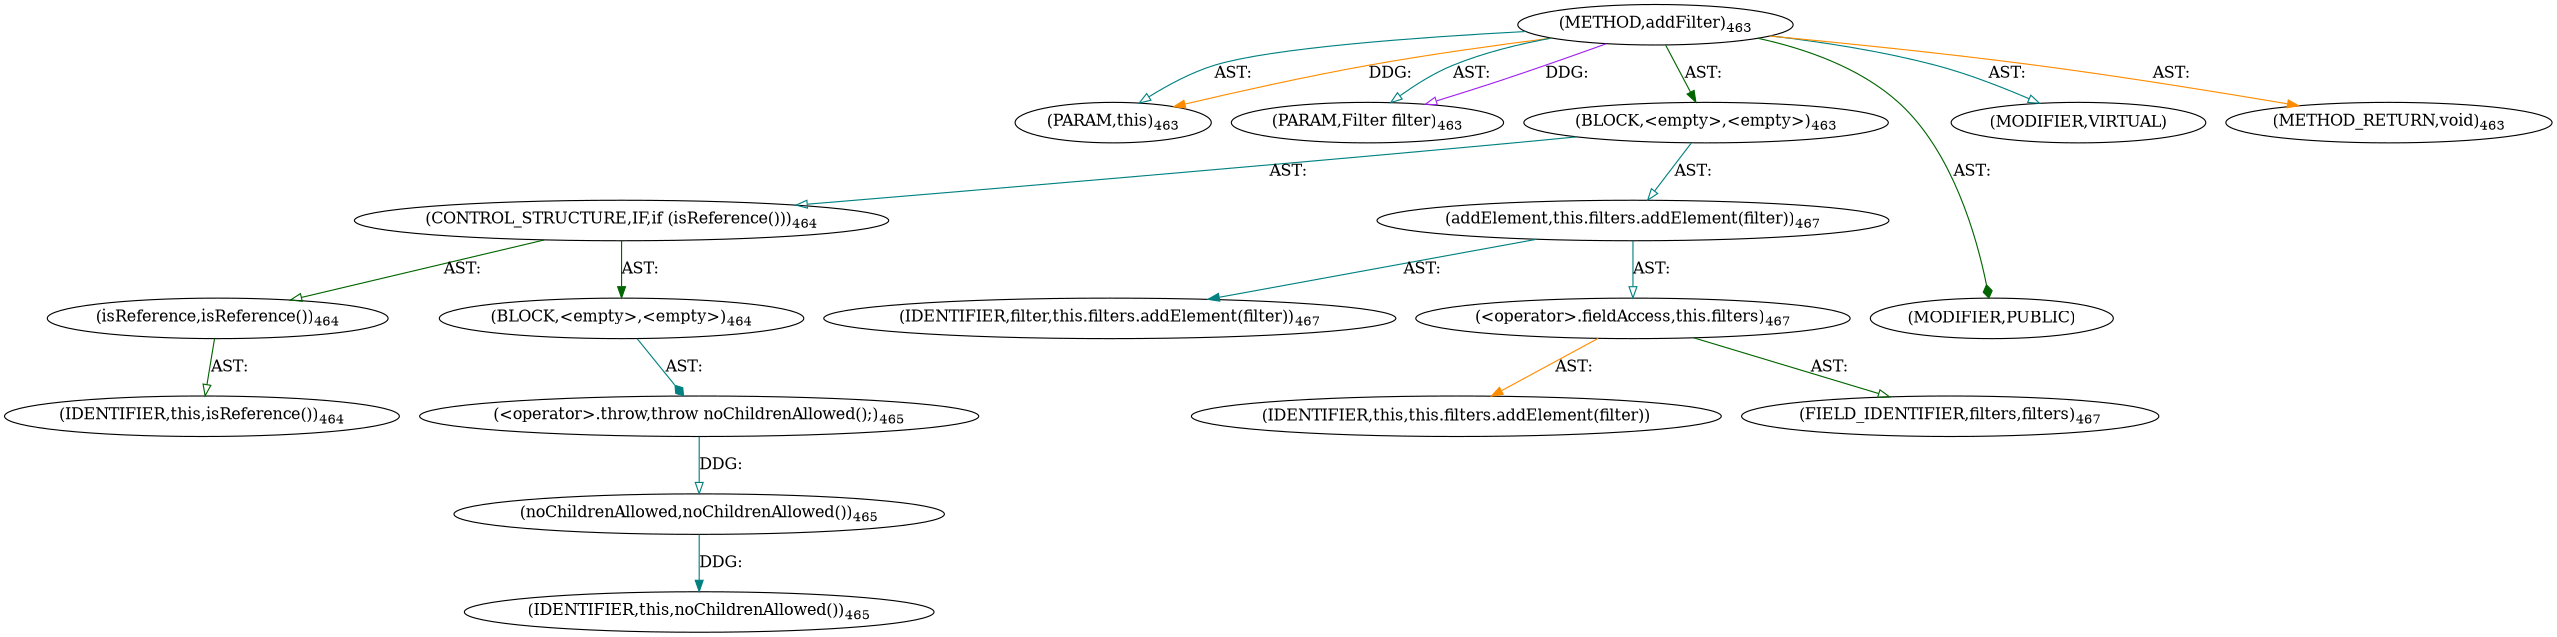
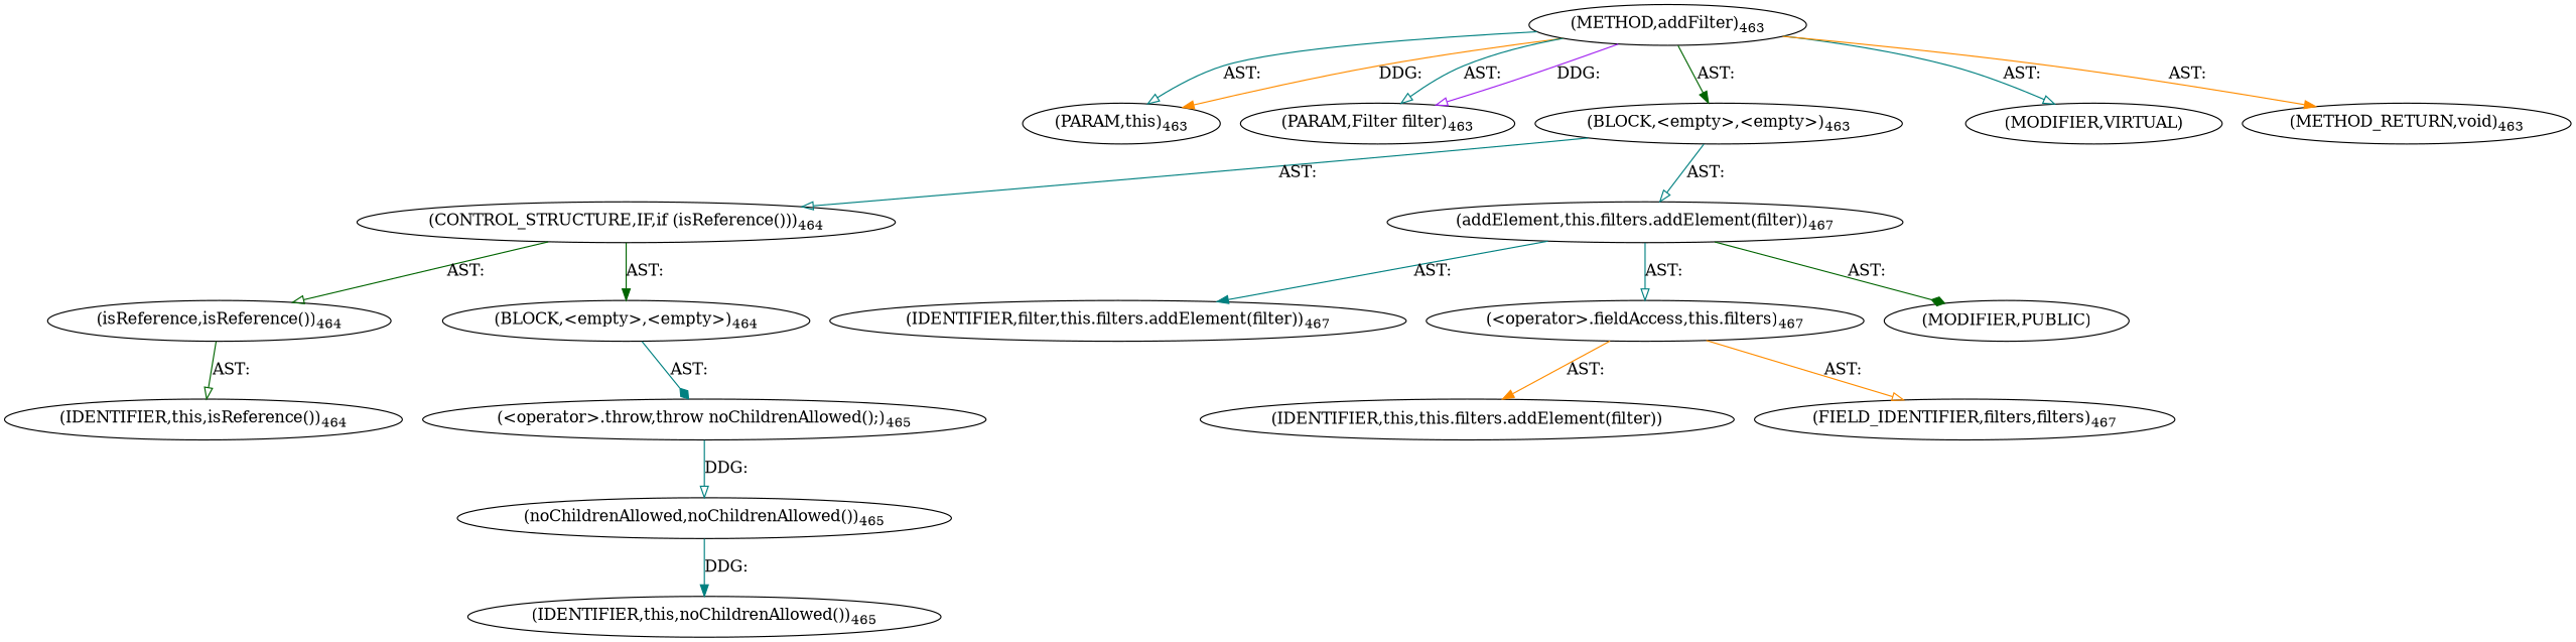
  digraph {
    edge [arrowhead=onormal color=teal]
    n1 [label=<(METHOD,addFilter)<SUB>463</SUB>>]
    n2 [label=<(PARAM,this)<SUB>463</SUB>>]
    n3 [label=<(PARAM,Filter filter)<SUB>463</SUB>>]
    n4 [label=<(BLOCK,&lt;empty&gt;,&lt;empty&gt;)<SUB>463</SUB>>]
    n5 [label=<(MODIFIER,PUBLIC)>]
    n6 [label=<(MODIFIER,VIRTUAL)>]
    n7 [label=<(METHOD_RETURN,void)<SUB>463</SUB>>]
    n8 [label=<(CONTROL_STRUCTURE,IF,if (isReference()))<SUB>464</SUB>>]
    n9 [label=<(addElement,this.filters.addElement(filter))<SUB>467</SUB>>]
    n10 [label=<(isReference,isReference())<SUB>464</SUB>>]
    n11 [label=<(BLOCK,&lt;empty&gt;,&lt;empty&gt;)<SUB>464</SUB>>]
    n12 [label=<(&lt;operator&gt;.fieldAccess,this.filters)<SUB>467</SUB>>]
    n13 [label=<(IDENTIFIER,filter,this.filters.addElement(filter))<SUB>467</SUB>>]
    n14 [label=<(IDENTIFIER,this,isReference())<SUB>464</SUB>>]
    n15 [label=<(&lt;operator&gt;.throw,throw noChildrenAllowed();)<SUB>465</SUB>>]
    n16 [label=<(noChildrenAllowed,noChildrenAllowed())<SUB>465</SUB>>]
    n17 [label=<(IDENTIFIER,this,noChildrenAllowed())<SUB>465</SUB>>]
    n18 [label=<(IDENTIFIER,this,this.filters.addElement(filter))>]
    n19 [label=<(FIELD_IDENTIFIER,filters,filters)<SUB>467</SUB>>]
    n1 -> n2 [label="AST: "]
    n1 -> n2 [arrowhead=normal color=darkorange label="DDG: "]
    n1 -> n3 [label="AST: "]
    n1 -> n3 [color=purple label="DDG: "]
    n1 -> n4 [arrowhead=normal color=darkgreen label="AST: "]
-   n1 -> n5 [arrowhead=diamond color=darkgreen label="AST: "]
+   n9 -> n5 [arrowhead=diamond color=darkgreen label="AST: "]
    n1 -> n6 [label="AST: "]
    n1 -> n7 [arrowhead=normal color=darkorange label="AST: "]
    n4 -> n8 [label="AST: "]
    n4 -> n9 [label="AST: "]
    n8 -> n10 [color=darkgreen label="AST: "]
    n8 -> n11 [arrowhead=normal color=darkgreen label="AST: "]
    n9 -> n12 [label="AST: "]
    n9 -> n13 [arrowhead=normal label="AST: "]
    n10 -> n14 [color=darkgreen label="AST: "]
    n11 -> n15 [arrowhead=diamond label="AST: "]
    n12 -> n18 [arrowhead=normal color=darkorange label="AST: "]
-   n12 -> n19 [color=darkgreen label="AST: "]
+   n12 -> n19 [color=darkorange label="AST: "]
    n15 -> n16 [label="DDG: "]
    n16 -> n17 [arrowhead=normal label="DDG: "]
  }
